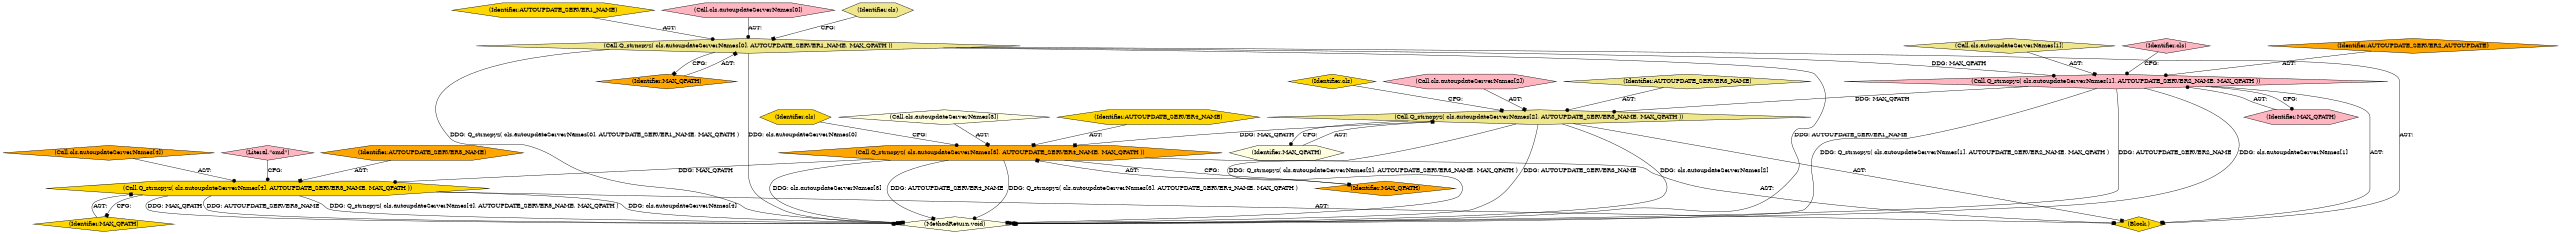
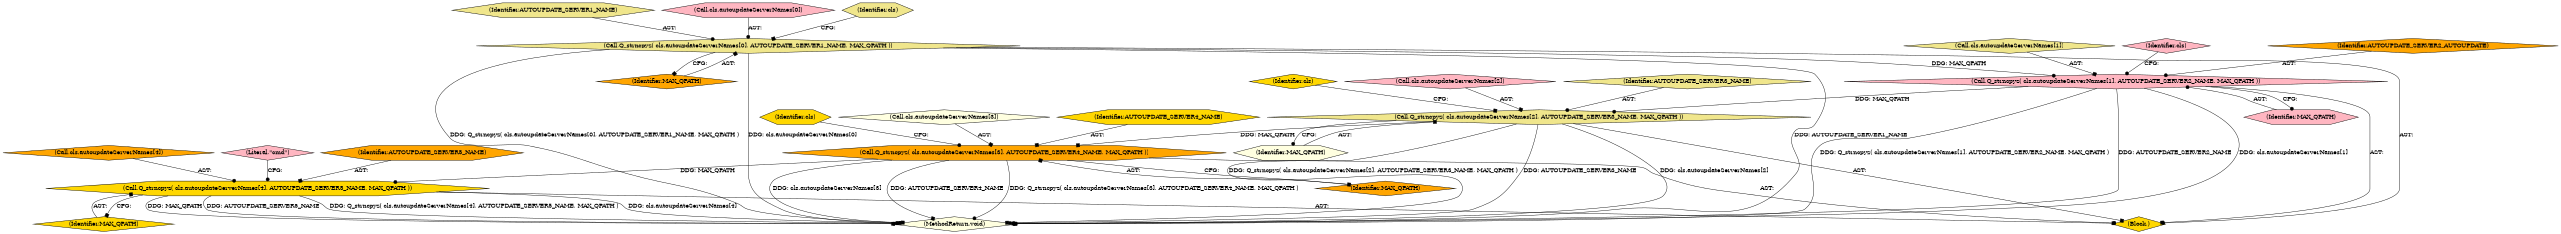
  digraph {
    node [fillcolor=gold shape=diamond style=filled]
    edge [arrowhead=box]
    n1 [fillcolor=lightpink label="(Call,Q_strncpyz( cls.autoupdateServerNames[1], AUTOUPDATE_SERVER2_NAME, MAX_QPATH ))"]
    n2 [fillcolor=khaki label="(Call,Q_strncpyz( cls.autoupdateServerNames[2], AUTOUPDATE_SERVER3_NAME, MAX_QPATH ))"]
    n3 [fillcolor=lightyellow label="(MethodReturn,void)"]
    n4 [label="(Block,)"]
    n5 [fillcolor=lightpink label="(Identifier,MAX_QPATH)" shape=hexagon]
    n6 [fillcolor=orange label="(Call,Q_strncpyz( cls.autoupdateServerNames[3], AUTOUPDATE_SERVER4_NAME, MAX_QPATH ))" shape=hexagon]
    n7 [fillcolor=lightyellow label="(Identifier,MAX_QPATH)" shape=hexagon]
    n8 [fillcolor=khaki label="(Call,Q_strncpyz( cls.autoupdateServerNames[0], AUTOUPDATE_SERVER1_NAME, MAX_QPATH ))"]
    n9 [fillcolor=orange label="(Identifier,MAX_QPATH)"]
    n10 [label="(Call,Q_strncpyz( cls.autoupdateServerNames[4], AUTOUPDATE_SERVER5_NAME, MAX_QPATH ))" shape=hexagon]
    n11 [fillcolor=orange label="(Identifier,MAX_QPATH)"]
    n12 [label="(Identifier,MAX_QPATH)"]
    n13 [fillcolor=orange label="(Call,cls.autoupdateServerNames[4])"]
    n14 [label="(Identifier,AUTOUPDATE_SERVER4_NAME)" shape=hexagon]
-   n15 [label="(Identifier,AUTOUPDATE_SERVER1_NAME)" shape=hexagon]
+   n15 [fillcolor=khaki label="(Identifier,AUTOUPDATE_SERVER1_NAME)" shape=hexagon]
    n16 [label="(Identifier,cls)"]
-   n17 [fillcolor=lightpink label="(Call,cls.autoupdateServerNames[2])" shape=hexagon]
+   n17 [fillcolor=lightpink label="(Call,cls.autoupdateServerNames[2])"]
    n18 [label="(Identifier,cls)" shape=hexagon]
    n19 [fillcolor=orange label="(Identifier,AUTOUPDATE_SERVER5_NAME)" shape=hexagon]
    n20 [fillcolor=khaki label="(Call,cls.autoupdateServerNames[1])"]
    n21 [fillcolor=lightyellow label="(Call,cls.autoupdateServerNames[3])"]
    n22 [fillcolor=lightpink label="(Call,cls.autoupdateServerNames[0])" shape=hexagon]
    n23 [fillcolor=lightpink label="(Identifier,cls)"]
    n24 [fillcolor=lightpink label="(Literal,\"cmd\")"]
    n25 [fillcolor=orange label="(Identifier,AUTOUPDATE_SERVER2_AUTOUPDATE)"]
    n26 [fillcolor=khaki label="(Identifier,AUTOUPDATE_SERVER3_NAME)"]
    n27 [fillcolor=khaki label="(Identifier,cls)" shape=hexagon]
    n1 -> n2 [arrowhead=dot label="DDG: MAX_QPATH"]
    n1 -> n3 [label="DDG: Q_strncpyz( cls.autoupdateServerNames[1], AUTOUPDATE_SERVER2_NAME, MAX_QPATH )"]
    n1 -> n3 [arrowhead=dot label="DDG: AUTOUPDATE_SERVER2_NAME"]
    n1 -> n3 [label="DDG: cls.autoupdateServerNames[1]"]
    n1 -> n4 [label="AST: "]
    n1 -> n5 [arrowhead=dot label="CFG: "]
    n2 -> n3 [arrowhead=dot label="DDG: AUTOUPDATE_SERVER3_NAME"]
    n2 -> n3 [arrowhead=dot label="DDG: cls.autoupdateServerNames[2]"]
    n2 -> n3 [label="DDG: Q_strncpyz( cls.autoupdateServerNames[2], AUTOUPDATE_SERVER3_NAME, MAX_QPATH )"]
    n2 -> n4 [label="AST: "]
    n2 -> n6 [label="DDG: MAX_QPATH"]
    n2 -> n7 [arrowhead=dot label="CFG: "]
    n5 -> n1 [arrowhead=dot label="AST: "]
    n6 -> n3 [arrowhead=dot label="DDG: Q_strncpyz( cls.autoupdateServerNames[3], AUTOUPDATE_SERVER4_NAME, MAX_QPATH )"]
    n6 -> n3 [arrowhead=dot label="DDG: cls.autoupdateServerNames[3]"]
    n6 -> n3 [label="DDG: AUTOUPDATE_SERVER4_NAME"]
    n6 -> n4 [arrowhead=dot label="AST: "]
    n6 -> n10 [arrowhead=dot label="DDG: MAX_QPATH"]
    n6 -> n11 [label="CFG: "]
    n7 -> n2 [label="AST: "]
    n8 -> n1 [arrowhead=dot label="DDG: MAX_QPATH"]
    n8 -> n3 [label="DDG: AUTOUPDATE_SERVER1_NAME"]
    n8 -> n3 [label="DDG: Q_strncpyz( cls.autoupdateServerNames[0], AUTOUPDATE_SERVER1_NAME, MAX_QPATH )"]
    n8 -> n3 [arrowhead=dot label="DDG: cls.autoupdateServerNames[0]"]
    n8 -> n4 [arrowhead=dot label="AST: "]
    n8 -> n9 [label="CFG: "]
    n9 -> n8 [label="AST: "]
    n10 -> n3 [arrowhead=dot label="DDG: AUTOUPDATE_SERVER5_NAME"]
    n10 -> n3 [label="DDG: Q_strncpyz( cls.autoupdateServerNames[4], AUTOUPDATE_SERVER5_NAME, MAX_QPATH )"]
    n10 -> n3 [arrowhead=dot label="DDG: cls.autoupdateServerNames[4]"]
    n10 -> n3 [label="DDG: MAX_QPATH"]
    n10 -> n4 [label="AST: "]
    n10 -> n12 [label="CFG: "]
    n11 -> n6 [label="AST: "]
    n12 -> n10 [label="AST: "]
    n13 -> n10 [arrowhead=dot label="AST: "]
    n14 -> n6 [label="AST: "]
    n15 -> n8 [arrowhead=dot label="AST: "]
    n16 -> n2 [label="CFG: "]
    n17 -> n2 [label="AST: "]
    n18 -> n6 [arrowhead=dot label="CFG: "]
    n19 -> n10 [label="AST: "]
    n20 -> n1 [label="AST: "]
    n21 -> n6 [label="AST: "]
    n22 -> n8 [arrowhead=dot label="AST: "]
    n23 -> n1 [arrowhead=dot label="CFG: "]
    n24 -> n10 [arrowhead=dot label="CFG: "]
    n25 -> n1 [arrowhead=dot label="AST: "]
    n26 -> n2 [arrowhead=dot label="AST: "]
    n27 -> n8 [label="CFG: "]
  }
